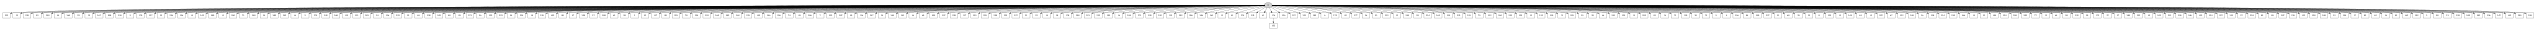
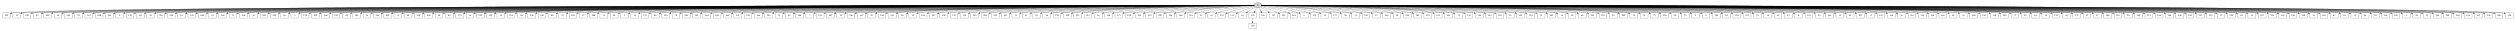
  digraph {
    fontname="IBM Plex Mono"
    node [fillcolor=white fontname="IBM Plex Mono" style=filled shape=box]
    edge [fontname="IBM Plex Mono"]
    0 [fillcolor=grey82 shape=""]
    n2 [label="222\n"]
    n3 [label="49\n"]
    n4 [label="220\n"]
    n5 [label="59\n"]
    n6 [label="250\n"]
    n7 [label="44\n"]
    n8 [label="164\n"]
-   n9 [label="99\n"]
    n10 [label="70\n"]
    n11 [label="167\n"]
    n12 [label="208\n"]
    n13 [label="134\n"]
    n14 [label="3\n"]
    n15 [label="170\n"]
    n16 [label="127\n"]
    n17 [label="33\n"]
    n18 [label="226\n"]
    n19 [label="136\n"]
    n20 [label="55\n"]
    n21 [label="149\n"]
    n22 [label="180\n"]
    n23 [label="51\n"]
    n24 [label="204\n"]
    n25 [label="71\n"]
    n26 [label="248\n"]
    n27 [label="34\n"]
    n28 [label="100\n"]
    n29 [label="242\n"]
    n30 [label="56\n"]
    n31 [label="9\n"]
    n32 [label="175\n"]
    n33 [label="143\n"]
    n34 [label="168\n"]
    n35 [label="113\n"]
    n36 [label="111\n"]
    n37 [label="181\n"]
    n38 [label="14\n"]
    n39 [label="116\n"]
    n40 [label="239\n"]
    n41 [label="19\n"]
    n42 [label="65\n"]
    n43 [label="190\n"]
    n44 [label="243\n"]
    n45 [label="48\n"]
    n46 [label="81\n"]
    n47 [label="173\n"]
    n48 [label="36\n"]
    n49 [label="129\n"]
    n50 [label="229\n"]
    n51 [label="54\n"]
    n52 [label="224\n"]
    n53 [label="98\n"]
    n54 [label="195\n"]
    n55 [label="109\n"]
    n56 [label="88\n"]
    n57 [label="57\n"]
    n58 [label="128\n"]
    n59 [label="17\n"]
    n60 [label="188\n"]
    n61 [label="69\n"]
    n62 [label="38\n"]
    n63 [label="2\n"]
    n64 [label="52\n"]
    n65 [label="117\n"]
    n66 [label="80\n"]
    n67 [label="225\n"]
    n68 [label="78\n"]
    n69 [label="234\n"]
    n70 [label="159\n"]
    n71 [label="160\n"]
    n72 [label="189\n"]
    n73 [label="163\n"]
    n74 [label="231\n"]
    n75 [label="153\n"]
    n76 [label="146\n"]
    n77 [label="236\n"]
    n78 [label="74\n"]
    n79 [label="45\n"]
    n80 [label="186\n"]
    n81 [label="7\n"]
    n82 [label="199\n"]
    n83 [label="187\n"]
    n84 [label="40\n"]
    n85 [label="216\n"]
    n86 [label="247\n"]
    n87 [label="24\n"]
    n88 [label="144\n"]
    n89 [label="141\n"]
    n90 [label="86\n"]
    n91 [label="60\n"]
    n92 [label="105\n"]
    n93 [label="157\n"]
    n94 [label="228\n"]
    n95 [label="217\n"]
    n96 [label="135\n"]
    n97 [label="235\n"]
    n98 [label="238\n"]
    n99 [label="223\n"]
    n100 [label="137\n"]
    n101 [label="21\n"]
    n102 [label="22\n"]
    n103 [label="94\n"]
    n104 [label="18\n"]
    n105 [label="178\n"]
    n106 [label="200\n"]
    n107 [label="121\n"]
    n108 [label="212\n"]
-   n109 [label="101\n"]
    n110 [label="26\n"]
    n111 [label="104\n"]
    n112 [label="171\n"]
    n113 [label="120\n"]
    n114 [label="152\n"]
    n115 [label="213\n"]
    n116 [label="202\n"]
    n117 [label="206\n"]
    n118 [label="106\n"]
    n119 [label="161\n"]
    n120 [label="92\n"]
    n121 [label="41\n"]
    n122 [label="174\n"]
    n123 [label="131\n"]
    n124 [label="61\n"]
    n125 [label="176\n"]
    n126 [label="126\n"]
    n127 [label="197\n"]
    n128 [label="191\n"]
    n129 [label="183\n"]
    n130 [label="6\n"]
    n131 [label="179\n"]
    n132 [label="42\n"]
    n133 [label="177\n"]
    n134 [label="96\n"]
    n135 [label="31\n"]
    n136 [label="219\n"]
    n137 [label="12\n"]
    n138 [label="245\n"]
    n139 [label="28\n"]
    n140 [label="214\n"]
    n141 [label="169\n"]
    n142 [label="115\n"]
    n143 [label="221\n"]
    n144 [label="151\n"]
    n145 [label="75\n"]
    n146 [label="112\n"]
    n147 [label="244\n"]
    n148 [label="233\n"]
    n149 [label="193\n"]
    n150 [label="39\n"]
    n151 [label="132\n"]
    n152 [label="110\n"]
    n153 [label="79\n"]
    n154 [label="201\n"]
    n155 [label="15\n"]
    n156 [label="20\n"]
    n157 [label="66\n"]
    n158 [label="241\n"]
    n159 [label="125\n"]
    n160 [label="25\n"]
    n161 [label="203\n"]
    n162 [label="43\n"]
    n163 [label="76\n"]
    n164 [label="72\n"]
    n165 [label="210\n"]
    n166 [label="10\n"]
    n167 [label="73\n"]
    n168 [label="5\n"]
    n169 [label="4\n"]
    n170 [label="156\n"]
    n171 [label="84\n"]
    n172 [label="150\n"]
    n173 [label="227\n"]
    n174 [label="91\n"]
    n175 [label="68\n"]
    n176 [label="95\n"]
    n177 [label="23\n"]
    n178 [label="8\n"]
    n179 [label="123\n"]
    n180 [label="93\n"]
    n181 [label="145\n"]
    n182 [label="63\n"]
    n183 [label="53\n"]
    n184 [label="207\n"]
    n185 [label="67\n"]
    n186 [label="122\n"]
    n187 [label="140\n"]
    n188 [label="16\n"]
    n189 [label="118\n"]
    n190 [label="114\n"]
    n191 [label="230\n"]
    n192 [label="166\n"]
    n193 [label="35\n"]
    n194 [label="32\n"]
    n195 [label="184\n"]
    n196 [label="194\n"]
    n197 [label="158\n"]
    n198 [label="209\n"]
    n199 [label="77\n"]
    n200 [label="29\n"]
    n201 [label="64\n"]
    n202 [label="50\n"]
    n203 [label="133\n"]
    n204 [label="30\n"]
    n205 [label="172\n"]
    n206 [label="37\n"]
    n207 [label="27\n"]
    n208 [label="185\n"]
    n209 [label="232\n"]
    n210 [label="90\n"]
    n211 [label="249\n"]
    n212 [label="211\n"]
    n213 [label="155\n"]
    n214 [label="246\n"]
    n215 [label="139\n"]
    n216 [label="124\n"]
    n217 [label="237\n"]
    n218 [label="119\n"]
    n219 [label="97\n"]
    n220 [label="218\n"]
    n221 [label="89\n"]
    n222 [label="85\n"]
    n223 [label="107\n"]
    n224 [label="215\n"]
    n225 [label="192\n"]
    n226 [label="198\n"]
    n227 [label="148\n"]
    n228 [label="13\n"]
    n229 [label="154\n"]
    n230 [label="87\n"]
    n231 [label="82\n"]
    n232 [label="62\n"]
    n233 [label="46\n"]
    n234 [label="83\n"]
    n235 [label="162\n"]
    n236 [label="102\n"]
    n237 [label="1\n"]
    n238 [label="58\n"]
    n239 [label="11\n"]
    n240 [label="130\n"]
    n241 [label="240\n"]
    n242 [label="182\n"]
    n243 [label="196\n"]
    n244 [label="147\n"]
    n245 [label="142\n"]
    n246 [label="205\n"]
    n247 [label="138\n"]
    n248 [label="103\n"]
    0 -> n2
    0 -> n3
    0 -> n4
    0 -> n5
    0 -> n6
    0 -> n7
    0 -> n8
-   0 -> n9
    0 -> n10
    0 -> n11
    0 -> n12
    0 -> n13
    0 -> n14
    0 -> n15
    0 -> n16
    0 -> n17
    0 -> n18
    0 -> n19
    0 -> n20
    0 -> n21
    0 -> n22
    0 -> n23
    0 -> n24
    0 -> n25
    0 -> n26
    0 -> n27
    0 -> n28
    0 -> n29
    0 -> n30
    0 -> n31
    0 -> n32
    0 -> n33
    0 -> n34
    0 -> n35
    0 -> n36
    0 -> n37
    0 -> n38
    0 -> n39
    0 -> n40
    0 -> n41
    0 -> n42
    0 -> n43
    0 -> n44
    0 -> n45
    0 -> n46
    0 -> n47
    0 -> n48
    0 -> n49
    0 -> n50
    0 -> n51
    0 -> n52
    0 -> n53
    0 -> n54
    0 -> n55
    0 -> n56
    0 -> n57
    0 -> n58
    0 -> n59
    0 -> n60
    0 -> n61
    0 -> n62
    0 -> n63
    0 -> n64
    0 -> n65
    0 -> n66
    0 -> n67
    0 -> n68
    0 -> n69
    0 -> n70
    0 -> n71
    0 -> n72
    0 -> n73
    0 -> n74
    0 -> n75
    0 -> n76
    0 -> n77
    0 -> n78
    0 -> n79
    0 -> n80
    0 -> n81
    0 -> n82
    0 -> n83
    0 -> n84
    0 -> n85
    0 -> n86
    0 -> n87
    0 -> n88
    0 -> n89
    0 -> n90
    0 -> n91
    0 -> n92
    0 -> n93
    0 -> n94
    0 -> n95
    0 -> n96
    0 -> n97
    0 -> n98
    0 -> n99
    0 -> n100
    0 -> n101
    0 -> n102
    0 -> n103
    0 -> n104
    0 -> n105
    0 -> n106
    0 -> n107
    0 -> n108
-   0 -> n109
    0 -> n110
    0 -> n111
    0 -> n112
    0 -> n113
    0 -> n114
    0 -> n115
    0 -> n116
    0 -> n117
    0 -> n118
    0 -> n119
    0 -> n120
    0 -> n121
    0 -> n122
    0 -> n123
    0 -> n124
    0 -> n125
    0 -> n126
    0 -> n127
    0 -> n128
    0 -> n129
    0 -> n130
    0 -> n131
    0 -> n132
    0 -> n133
    0 -> n134
    0 -> n135
    0 -> n136
    0 -> n137
    0 -> n138
    0 -> n139
    0 -> n140
    0 -> n141
    0 -> n142
    0 -> n143
    0 -> n144
    0 -> n145
    0 -> n146
    0 -> n147
    0 -> n148
    0 -> n149
    0 -> n150
    0 -> n151
    0 -> n152
    0 -> n153
    0 -> n154
    0 -> n155
    0 -> n156
    0 -> n157
    0 -> n158
    0 -> n159
    0 -> n160
    0 -> n161
    0 -> n162
    0 -> n163
    0 -> n164
    0 -> n165
    0 -> n166
    0 -> n167
    0 -> n168
    0 -> n169
    0 -> n170
    0 -> n171
    0 -> n172
    0 -> n173
    0 -> n174
    0 -> n175
    0 -> n176
    0 -> n177
    0 -> n178
    0 -> n179
    0 -> n180
    0 -> n181
    0 -> n182
    0 -> n183
    0 -> n184
    0 -> n185
    0 -> n186
    0 -> n187
    0 -> n188
    0 -> n189
    0 -> n190
    0 -> n191
    0 -> n192
    0 -> n193
    0 -> n194
    0 -> n195
    0 -> n196
    0 -> n197
    0 -> n198
    0 -> n199
    0 -> n200
    0 -> n201
    0 -> n202
    0 -> n203
    0 -> n204
    0 -> n205
    0 -> n206
    0 -> n207
    0 -> n208
    0 -> n209
    0 -> n210
    0 -> n211
    0 -> n212
    0 -> n213
    0 -> n214
    0 -> n215
    0 -> n216
    0 -> n217
    0 -> n218
    0 -> n219
    0 -> n220
    0 -> n221
    0 -> n222
    0 -> n223
    0 -> n224
    0 -> n225
    0 -> n226
    0 -> n227
    0 -> n228
    0 -> n229
    0 -> n230
    0 -> n231
    0 -> n232
    0 -> n233
    0 -> n234
    0 -> n235
    0 -> n236
    0 -> n237
    0 -> n238
    0 -> n239
    0 -> n240
    0 -> n241
    0 -> n242
    0 -> n243
    0 -> n244
    0 -> n245
    0 -> n246
    0 -> n247
    n125 -> n248
  }
